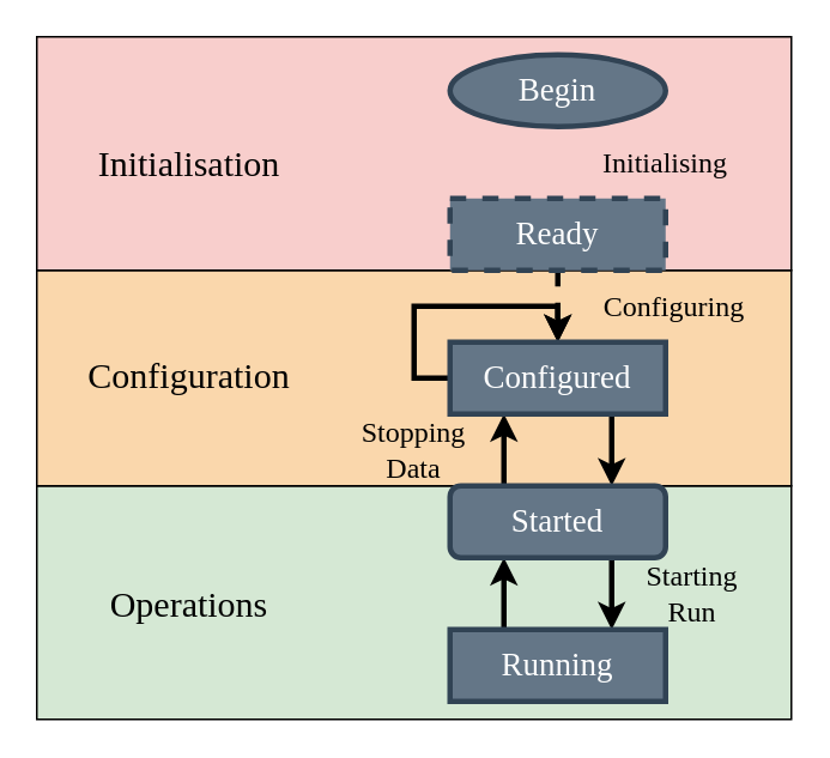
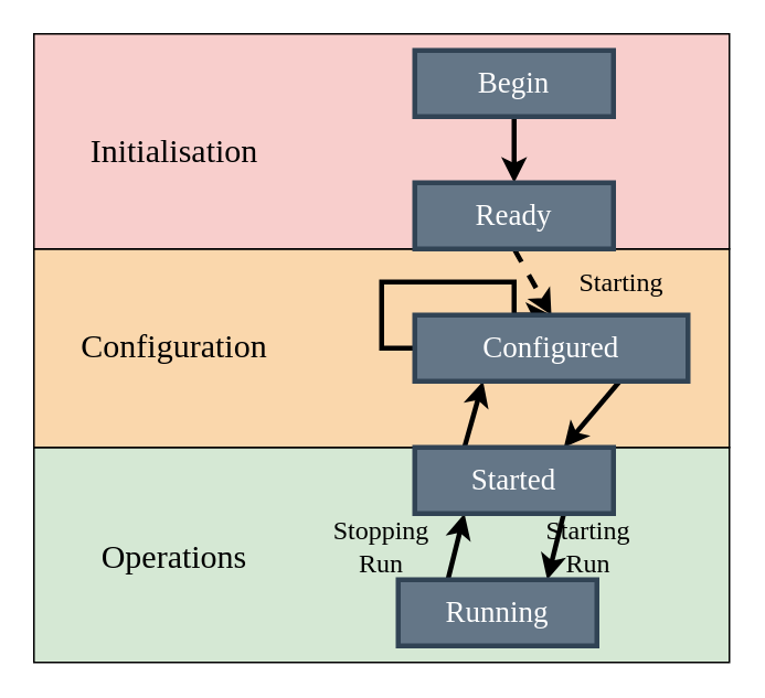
  <mxCell id="0" />
  <mxCell id="1" parent="0" />
  <mxCell id="2" value="" style="rounded=0;whiteSpace=wrap;html=1;fillColor=#d5e8d4;" vertex="1" parent="1"><mxGeometry x="20" y="270" width="420" height="130" as="geometry" /></mxCell>
  <mxCell id="3" value="" style="rounded=0;whiteSpace=wrap;html=1;fillColor=#fad7ac;" vertex="1" parent="1"><mxGeometry x="20" y="150" width="420" height="120" as="geometry" /></mxCell>
  <mxCell id="4" value="" style="rounded=0;whiteSpace=wrap;html=1;fillColor=#f8cecc;" vertex="1" parent="1"><mxGeometry x="20" y="20" width="420" height="130" as="geometry" /></mxCell>
+ <mxCell id="5" value="" style="endArrow=classic;html=1;strokeWidth=3;exitX=0.5;exitY=1;exitDx=0;exitDy=0;entryX=0.5;entryY=0;entryDx=0;entryDy=0;" edge="1" parent="1" source="20" target="21"><mxGeometry width="50" height="50" relative="1" as="geometry"><mxPoint x="130" y="140" as="sourcePoint" /><mxPoint x="180" y="90" as="targetPoint" /></mxGeometry></mxCell>
  <mxCell id="6" value="" style="endArrow=classic;html=1;strokeWidth=3;exitX=0.5;exitY=1;exitDx=0;exitDy=0;entryX=0.5;entryY=0;entryDx=0;entryDy=0;dashed=1;" edge="1" parent="1" source="21" target="22"><mxGeometry width="50" height="50" relative="1" as="geometry"><mxPoint x="320" y="80" as="sourcePoint" /><mxPoint x="320" y="120" as="targetPoint" /></mxGeometry></mxCell>
  <mxCell id="7" value="" style="endArrow=classic;html=1;strokeWidth=3;exitX=0.75;exitY=1;exitDx=0;exitDy=0;entryX=0.75;entryY=0;entryDx=0;entryDy=0;" edge="1" parent="1" source="22" target="23"><mxGeometry width="50" height="50" relative="1" as="geometry"><mxPoint x="320" y="160" as="sourcePoint" /><mxPoint x="320" y="200" as="targetPoint" /></mxGeometry></mxCell>
  <mxCell id="8" value="" style="endArrow=classic;html=1;strokeWidth=3;exitX=0.75;exitY=1;exitDx=0;exitDy=0;entryX=0.75;entryY=0;entryDx=0;entryDy=0;" edge="1" parent="1" source="23" target="24"><mxGeometry width="50" height="50" relative="1" as="geometry"><mxPoint x="320" y="240" as="sourcePoint" /><mxPoint x="320" y="280" as="targetPoint" /></mxGeometry></mxCell>
- <mxCell id="9" value="&lt;font style=&quot;font-size: 16px&quot; face=&quot;lmodern&quot;&gt;Configuring&lt;/font&gt;" style="text;html=1;strokeColor=none;fillColor=none;align=center;verticalAlign=middle;whiteSpace=wrap;rounded=0;" vertex="1" parent="1"><mxGeometry x="320" y="160" width="110" height="20" as="geometry" /></mxCell>
- <mxCell id="10" value="&lt;font style=&quot;font-size: 16px&quot; face=&quot;lmodern&quot;&gt;Initialising&lt;/font&gt;" style="text;html=1;strokeColor=none;fillColor=none;align=center;verticalAlign=middle;whiteSpace=wrap;rounded=0;" vertex="1" parent="1"><mxGeometry x="320" y="80" width="100" height="20" as="geometry" /></mxCell>
+ <mxCell id="9" value="&lt;font style=&quot;font-size: 16px&quot; face=&quot;lmodern&quot;&gt;Starting&lt;/font&gt;" style="text;html=1;strokeColor=none;fillColor=none;align=center;verticalAlign=middle;whiteSpace=wrap;rounded=0;" vertex="1" parent="1"><mxGeometry x="320" y="160" width="110" height="20" as="geometry" /></mxCell>
  <mxCell id="11" value="" style="endArrow=classic;html=1;strokeWidth=3;exitX=0.25;exitY=0;exitDx=0;exitDy=0;entryX=0.25;entryY=1;entryDx=0;entryDy=0;" edge="1" parent="1" source="23" target="22"><mxGeometry width="50" height="50" relative="1" as="geometry"><mxPoint x="350" y="240" as="sourcePoint" /><mxPoint x="350" y="280" as="targetPoint" /></mxGeometry></mxCell>
  <mxCell id="12" value="" style="endArrow=classic;html=1;strokeWidth=3;exitX=0.25;exitY=0;exitDx=0;exitDy=0;entryX=0.25;entryY=1;entryDx=0;entryDy=0;" edge="1" parent="1" source="24" target="23"><mxGeometry width="50" height="50" relative="1" as="geometry"><mxPoint x="350" y="320" as="sourcePoint" /><mxPoint x="350" y="360" as="targetPoint" /></mxGeometry></mxCell>
- <mxCell id="13" value="&lt;font style=&quot;font-size: 16px&quot; face=&quot;lmodern&quot;&gt;Starting Run&lt;br&gt;&lt;/font&gt;" style="text;html=1;strokeColor=none;fillColor=none;align=center;verticalAlign=middle;whiteSpace=wrap;rounded=0;" vertex="1" parent="1"><mxGeometry x="350" y="320" width="70" height="20" as="geometry" /></mxCell>
- <mxCell id="15" value="&lt;font style=&quot;font-size: 16px&quot; face=&quot;lmodern&quot;&gt;Stopping Data&lt;br&gt;&lt;/font&gt;" style="text;html=1;strokeColor=none;fillColor=none;align=center;verticalAlign=middle;whiteSpace=wrap;rounded=0;" vertex="1" parent="1"><mxGeometry x="190" y="240" width="80" height="20" as="geometry" /></mxCell>
+ <mxCell id="13" value="&lt;font style=&quot;font-size: 16px&quot; face=&quot;lmodern&quot;&gt;Starting Run&lt;br&gt;&lt;/font&gt;" style="text;html=1;strokeColor=none;fillColor=none;align=center;verticalAlign=middle;whiteSpace=wrap;rounded=0;" vertex="1" parent="1"><mxGeometry x="320" y="320" width="70" height="20" as="geometry" /></mxCell>
+ <mxCell id="14" value="&lt;font style=&quot;font-size: 16px&quot; face=&quot;lmodern&quot;&gt;Stopping Run&lt;br&gt;&lt;/font&gt;" style="text;html=1;strokeColor=none;fillColor=none;align=center;verticalAlign=middle;whiteSpace=wrap;rounded=0;" vertex="1" parent="1"><mxGeometry x="190" y="320" width="80" height="20" as="geometry" /></mxCell>
  <mxCell id="16" value="" style="endArrow=classic;html=1;strokeWidth=3;exitX=0;exitY=0.5;exitDx=0;exitDy=0;edgeStyle=orthogonalEdgeStyle;rounded=0;entryX=0.5;entryY=0;entryDx=0;entryDy=0;" edge="1" parent="1" source="22" target="22"><mxGeometry width="50" height="50" relative="1" as="geometry"><mxPoint x="300" y="220" as="sourcePoint" /><mxPoint x="290" y="180" as="targetPoint" /><Array as="points"><mxPoint x="230" y="210" /><mxPoint x="230" y="170" /><mxPoint x="310" y="170" /></Array></mxGeometry></mxCell>
  <mxCell id="17" value="&lt;font style=&quot;font-size: 20px&quot; face=&quot;lmodern&quot;&gt;Operations&lt;/font&gt;" style="text;html=1;strokeColor=none;fillColor=none;align=center;verticalAlign=middle;whiteSpace=wrap;rounded=0;rotation=0;" vertex="1" parent="1"><mxGeometry x="35" y="317.5" width="140" height="35" as="geometry" /></mxCell>
  <mxCell id="18" value="&lt;font style=&quot;font-size: 20px&quot; face=&quot;lmodern&quot;&gt;Configuration&lt;/font&gt;" style="text;html=1;strokeColor=none;fillColor=none;align=center;verticalAlign=middle;whiteSpace=wrap;rounded=0;rotation=0;" vertex="1" parent="1"><mxGeometry x="40" y="190" width="130" height="35" as="geometry" /></mxCell>
  <mxCell id="19" value="&lt;font style=&quot;font-size: 20px&quot; face=&quot;lmodern&quot;&gt;Initialisation&lt;/font&gt;" style="text;html=1;fillColor=none;align=center;verticalAlign=middle;whiteSpace=wrap;rounded=0;rotation=0;" vertex="1" parent="1"><mxGeometry x="40" y="72.5" width="130" height="35" as="geometry" /></mxCell>
- <mxCell id="20" value="&lt;font style=&quot;font-size: 18px&quot; face=&quot;lmodern&quot;&gt;Begin&lt;br&gt;&lt;/font&gt;" style="ellipse;whiteSpace=wrap;html=1;fillColor=#647687;strokeWidth=3;fontColor=#ffffff;strokeColor=#314354;" vertex="1" parent="1"><mxGeometry x="250" y="30" width="120" height="40" as="geometry" /></mxCell>
- <mxCell id="21" value="&lt;font style=&quot;font-size: 18px&quot; face=&quot;lmodern&quot;&gt;Ready&lt;br&gt;&lt;/font&gt;" style="rounded=0;whiteSpace=wrap;html=1;fillColor=#647687;strokeWidth=3;fontColor=#ffffff;strokeColor=#314354;dashed=1;" vertex="1" parent="1"><mxGeometry x="250" y="110" width="120" height="40" as="geometry" /></mxCell>
- <mxCell id="22" value="&lt;font style=&quot;font-size: 18px&quot; face=&quot;lmodern&quot;&gt;Configured&lt;br&gt;&lt;/font&gt;" style="rounded=0;whiteSpace=wrap;html=1;fillColor=#647687;strokeWidth=3;fontColor=#ffffff;strokeColor=#314354;" vertex="1" parent="1"><mxGeometry x="250" y="190" width="120" height="40" as="geometry" /></mxCell>
- <mxCell id="23" value="&lt;font style=&quot;font-size: 18px&quot; face=&quot;lmodern&quot;&gt;Started&lt;/font&gt;" style="whiteSpace=wrap;html=1;fillColor=#647687;strokeWidth=3;fontColor=#ffffff;strokeColor=#314354;rounded=1;" vertex="1" parent="1"><mxGeometry x="250" y="270" width="120" height="40" as="geometry" /></mxCell>
- <mxCell id="24" value="&lt;font style=&quot;font-size: 18px&quot; face=&quot;lmodern&quot;&gt;Running&lt;br&gt;&lt;/font&gt;" style="rounded=0;whiteSpace=wrap;html=1;fillColor=#647687;strokeWidth=3;fontColor=#ffffff;strokeColor=#314354;" vertex="1" parent="1"><mxGeometry x="250" y="350" width="120" height="40" as="geometry" /></mxCell>
+ <mxCell id="20" value="&lt;font style=&quot;font-size: 18px&quot; face=&quot;lmodern&quot;&gt;Begin&lt;br&gt;&lt;/font&gt;" style="rounded=0;whiteSpace=wrap;html=1;fillColor=#647687;strokeWidth=3;fontColor=#ffffff;strokeColor=#314354;" vertex="1" parent="1"><mxGeometry x="250" y="30" width="120" height="40" as="geometry" /></mxCell>
+ <mxCell id="21" value="&lt;font style=&quot;font-size: 18px&quot; face=&quot;lmodern&quot;&gt;Ready&lt;br&gt;&lt;/font&gt;" style="rounded=0;whiteSpace=wrap;html=1;fillColor=#647687;strokeWidth=3;fontColor=#ffffff;strokeColor=#314354;" vertex="1" parent="1"><mxGeometry x="250" y="110" width="120" height="40" as="geometry" /></mxCell>
+ <mxCell id="22" value="&lt;font style=&quot;font-size: 18px&quot; face=&quot;lmodern&quot;&gt;Configured&lt;br&gt;&lt;/font&gt;" style="rounded=0;whiteSpace=wrap;html=1;fillColor=#647687;strokeWidth=3;fontColor=#ffffff;strokeColor=#314354;" vertex="1" parent="1"><mxGeometry x="250" y="190" width="165" height="40" as="geometry" /></mxCell>
+ <mxCell id="23" value="&lt;font style=&quot;font-size: 18px&quot; face=&quot;lmodern&quot;&gt;Started&lt;/font&gt;" style="rounded=0;whiteSpace=wrap;html=1;fillColor=#647687;strokeWidth=3;fontColor=#ffffff;strokeColor=#314354;" vertex="1" parent="1"><mxGeometry x="250" y="270" width="120" height="40" as="geometry" /></mxCell>
+ <mxCell id="24" value="&lt;font style=&quot;font-size: 18px&quot; face=&quot;lmodern&quot;&gt;Running&lt;br&gt;&lt;/font&gt;" style="rounded=0;whiteSpace=wrap;html=1;fillColor=#647687;strokeWidth=3;fontColor=#ffffff;strokeColor=#314354;" vertex="1" parent="1"><mxGeometry x="240" y="350" width="120" height="40" as="geometry" /></mxCell>
